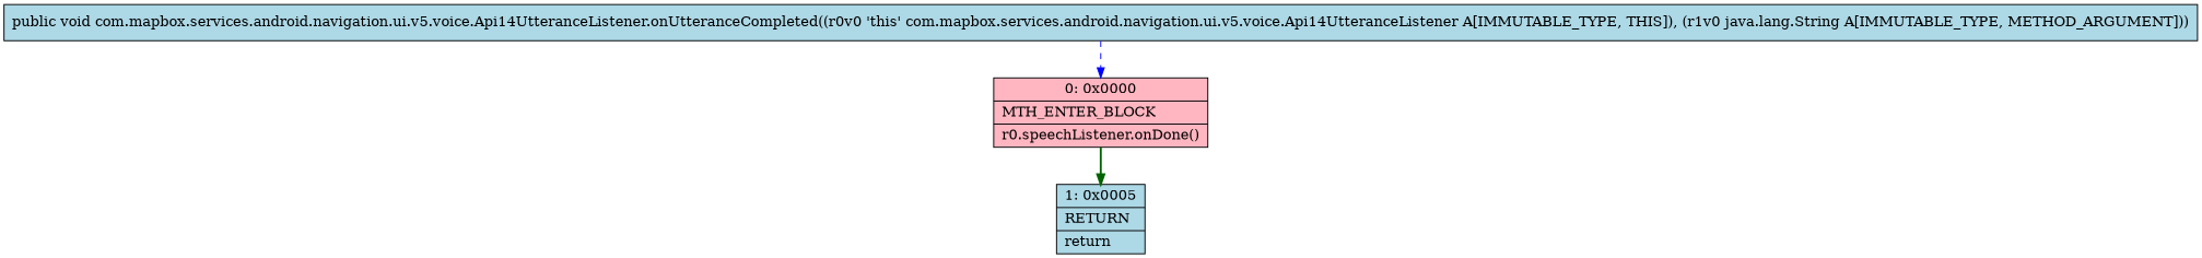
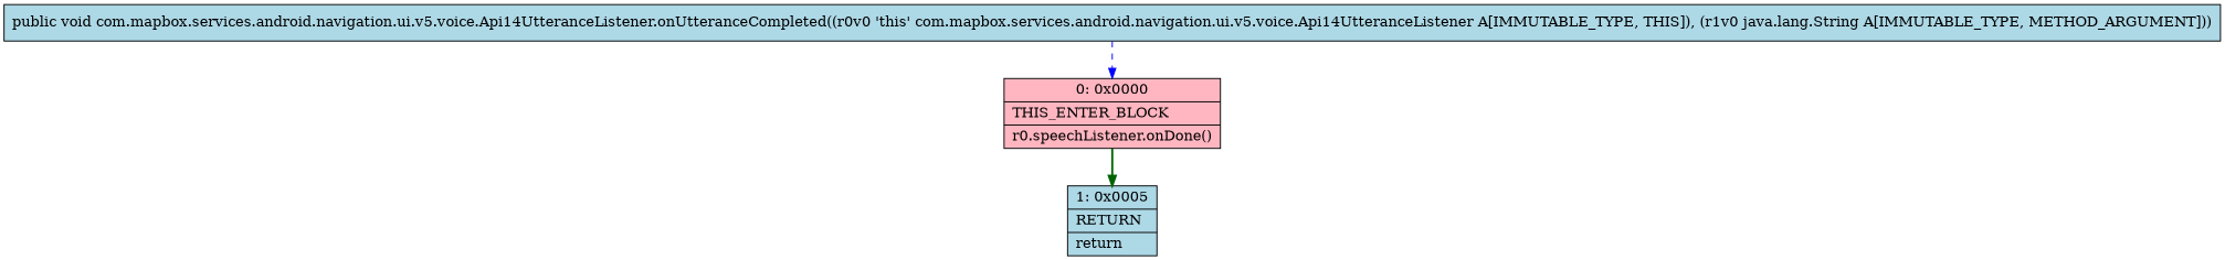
  digraph {
    node [shape=record style=filled fillcolor=lightblue]
-   n1 [label="{0\:\ 0x0000|MTH_ENTER_BLOCK\l|r0.speechListener.onDone()\l}" fillcolor=lightpink]
+   n1 [label="{0\:\ 0x0000|THIS_ENTER_BLOCK\l|r0.speechListener.onDone()\l}" fillcolor=lightpink]
    n2 [label="{1\:\ 0x0005|RETURN\l|return\l}"]
    n3 [label="{public void com.mapbox.services.android.navigation.ui.v5.voice.Api14UtteranceListener.onUtteranceCompleted((r0v0 'this' com.mapbox.services.android.navigation.ui.v5.voice.Api14UtteranceListener A[IMMUTABLE_TYPE, THIS]), (r1v0 java.lang.String A[IMMUTABLE_TYPE, METHOD_ARGUMENT])) }"]
    n1 -> n2 [color=darkgreen style=bold]
    n3 -> n1 [color=blue style=dashed]
  }
